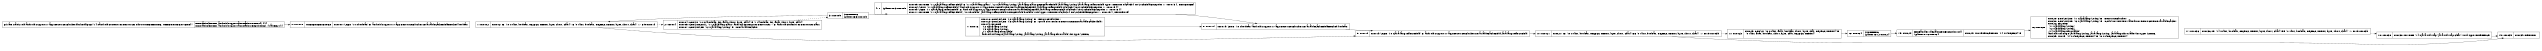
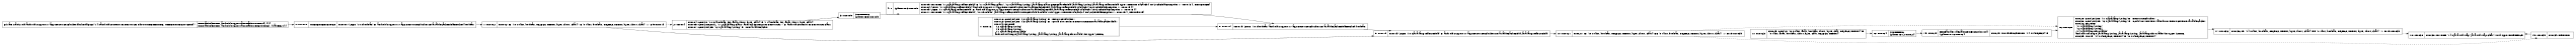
  digraph {
    rankdir=LR
    node [shape=record]
    n1 [label="{0\:\ 0x0000|MTH_ENTER_BLOCK\l|0x0000: SGET  (r0 I:boolean) =  android.support.v7.app.ResourcesFlusher.sDrawableCacheFieldFetched boolean \l}"]
    n2 [label="{1\:\ 0x0002|0x0002: IF  (r0 I:?[int, boolean, OBJECT, ARRAY, byte, short, char]) != (0 ?[int, boolean, OBJECT, ARRAY, byte, short, char])  \-\> B:9:0x001f \l}"]
    n3 [label="{2\:\ 0x0004|0x0004: CONST  (r0 I:?[boolean, int, float, short, byte, char]) = (1 ?[boolean, int, float, short, byte, char]) \l0x0005: CONST_CLASS  (r1 I:java.lang.Class\<android.content.res.Resources\>) =  android.content.res.Resources.class \l0x0007: CONST_STR  (r2 I:java.lang.String) =  \"mDrawableCache\" \l}"]
    n4 [label="{9\:\ 0x001f|0x001f: SGET  (r0 I:java.lang.reflect.Field) =  android.support.v7.app.ResourcesFlusher.sDrawableCacheField java.lang.reflect.Field \l}"]
    n5 [label="{3\:\ 0x0009|SYNTHETIC\lSplitter:B:3:0x0009\l}"]
    n6 [label="{10\:\ 0x0021|0x0021: IF  (r0 I:?[int, boolean, OBJECT, ARRAY, byte, short, char]) == (0 ?[int, boolean, OBJECT, ARRAY, byte, short, char])  \-\> B:19:0x003b \l}"]
    n7 [label="{4\:\ ?|Splitter:B:3:0x0009\l|0x0009: INVOKE  (r1 I:java.lang.reflect.Field) = (r1 I:java.lang.Class), (r2 I:java.lang.String) java.lang.Class.getDeclaredField(java.lang.String):java.lang.reflect.Field type: VIRTUAL A[Catch:\{ NoSuchFieldException \-\> 0x0015 \}, TRY_ENTER]\l0x000d: SPUT  (r1 I:java.lang.reflect.Field) android.support.v7.app.ResourcesFlusher.sDrawableCacheField java.lang.reflect.Field A[Catch:\{ NoSuchFieldException \-\> 0x0015 \}]\l0x000f: SGET  (r1 I:java.lang.reflect.Field) =  android.support.v7.app.ResourcesFlusher.sDrawableCacheField java.lang.reflect.Field A[Catch:\{ NoSuchFieldException \-\> 0x0015 \}]\l0x0011: INVOKE  (r1 I:java.lang.reflect.Field), (r0 I:boolean) java.lang.reflect.Field.setAccessible(boolean):void type: VIRTUAL A[Catch:\{ NoSuchFieldException \-\> 0x0015 \}, TRY_LEAVE]\l}"]
    n8 [label="{8\:\ 0x001d|0x001d: SPUT  (r0 I:boolean) android.support.v7.app.ResourcesFlusher.sDrawableCacheFieldFetched boolean \l}"]
    n9 [label="{7\:\ 0x0016|0x0016: CONST_STR  (r2 I:java.lang.String) =  \"ResourcesFlusher\" \l0x0018: CONST_STR  (r3 I:java.lang.String) =  \"Could not retrieve Resources#mDrawableCache field\" \l0x001a: INVOKE  \l  (r2 I:java.lang.String)\l  (r3 I:java.lang.String)\l  (r1 I:java.lang.Throwable)\l android.util.Log.e(java.lang.String, java.lang.String, java.lang.Throwable):int type: STATIC \l}"]
    n10 [label="{11\:\ 0x0023|0x0023: CONST  (r0 I:?[int, float, boolean, short, byte, char, OBJECT, ARRAY]) = \l  (0 ?[int, float, boolean, short, byte, char, OBJECT, ARRAY])\l \l}"]
    n11 [label="{19\:\ 0x003b|0x003b: RETURN   \l}"]
    n12 [label="{12\:\ 0x0024|SYNTHETIC\lSplitter:B:12:0x0024\l}"]
    n13 [label="{15\:\ 0x002d|ExcHandler: IllegalAccessException null\lSplitter:B:12:0x0024\l|0x002d: MOVE_EXCEPTION  (r4 I:?[OBJECT]) =  \l}"]
    n14 [label="{16\:\ 0x002e|0x002e: CONST_STR  (r1 I:java.lang.String) =  \"ResourcesFlusher\" \l0x0030: CONST_STR  (r2 I:java.lang.String) =  \"Could not retrieve value from Resources#mDrawableCache\" \l0x0022: INVOKE  \l  (r1 I:java.lang.String)\l  (r2 I:java.lang.String)\l  (r4 I:java.lang.Throwable)\l android.util.Log.e(java.lang.String, java.lang.String, java.lang.Throwable):int type: STATIC \l0x0035: MOVE  (r4 I:?[OBJECT, ARRAY]) = (r0 I:?[OBJECT, ARRAY]) \l}"]
    n15 [label="{17\:\ 0x0036|0x0036: IF  (r4 I:?[int, boolean, OBJECT, ARRAY, byte, short, char]) == (0 ?[int, boolean, OBJECT, ARRAY, byte, short, char])  \-\> B:19:0x003b \l}"]
    n16 [label="{18\:\ 0x0038|0x0038: INVOKE  (r4 I:java.util.Map) java.util.Map.clear():void type: INTERFACE \l}"]
    n17 [label="{private static void android.support.v7.app.ResourcesFlusher.flushLollipops((r4 I:android.content.res.Resources A[IMMUTABLE_TYPE, METHOD_ARGUMENT]))  | Annotation[BUILD, android.support.annotation.NonNull, \{\}]\lAnnotation[BUILD, android.support.annotation.RequiresApi, \{value=21\}]\l}"]
-   n5 -> n2
+   n1 -> n2
    n2 -> n3 [style=dashed]
    n2 -> n4
-   n3 -> n5 [style=dashed]
+   n3 -> n5
    n4 -> n6
    n5 -> n7
-   n6 -> n10 [style=dashed]
-   n6 -> n11
+   n6 -> n14 [style=dashed]
+   n6 -> n11 [style=dashed]
    n7 -> n8
    n8 -> n4
    n9 -> n8
    n10 -> n12
    n12 -> n13
    n13 -> n14
+   n14 -> n15
    n15 -> n16 [style=dashed]
-   n16 -> n11
+   n11 -> n16
    n17 -> n1
  }
